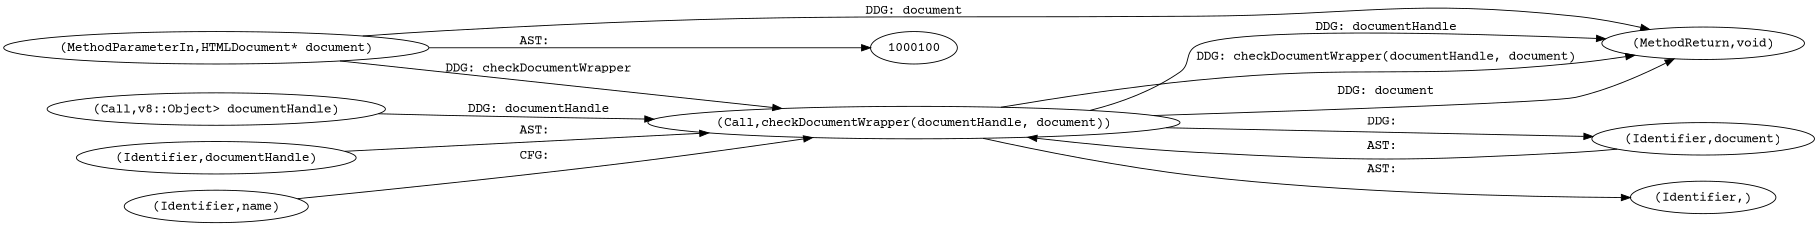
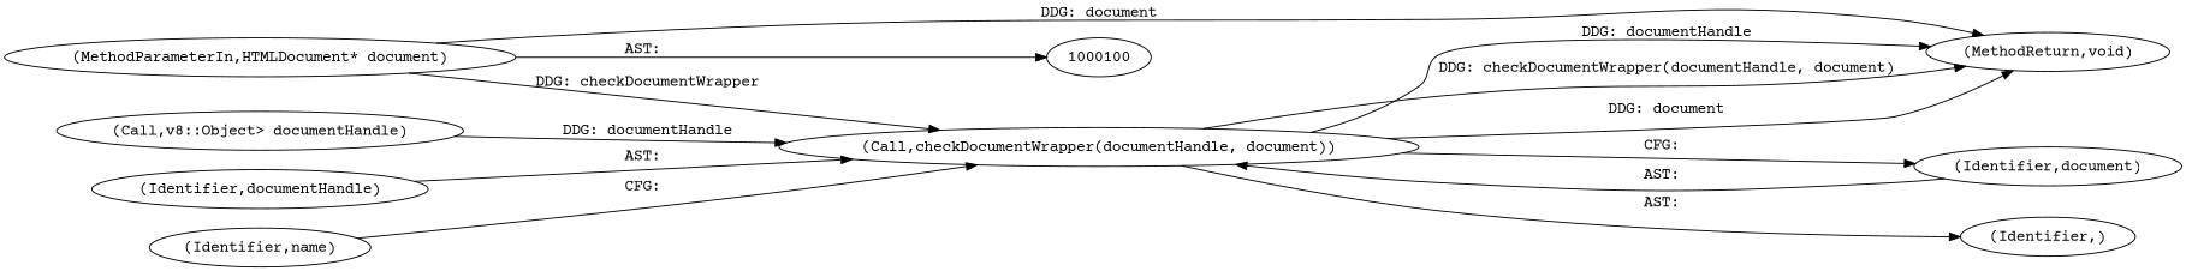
  digraph {
    fontname="Courier Prime"
    rankdir=LR
    node [fontname="Courier Prime"]
    edge [fontname="Courier Prime"]
    n1 [label="(MethodParameterIn,HTMLDocument* document)"]
    n2 [label="(Call,checkDocumentWrapper(documentHandle, document))"]
    n3 [label="(MethodReturn,void)"]
    1000100
    n5 [label="(Identifier,document)"]
    n6 [label="(Identifier,)"]
    n7 [label="(Call,v8::Object> documentHandle)"]
    n8 [label="(Identifier,documentHandle)"]
    n9 [label="(Identifier,name)"]
    n1 -> n2 [label="DDG: checkDocumentWrapper"]
    n1 -> n3 [label="DDG: document"]
    n1 -> 1000100 [label="AST: "]
    n2 -> n3 [label="DDG: documentHandle"]
    n2 -> n3 [label="DDG: checkDocumentWrapper(documentHandle, document)"]
    n2 -> n3 [label="DDG: document"]
-   n2 -> n5 [label="DDG: "]
+   n2 -> n5 [label="CFG: "]
    n2 -> n6 [label="AST: "]
    n5 -> n2 [label="AST: "]
    n7 -> n2 [label="DDG: documentHandle"]
    n8 -> n2 [label="AST: "]
    n9 -> n2 [label="CFG: "]
  }
